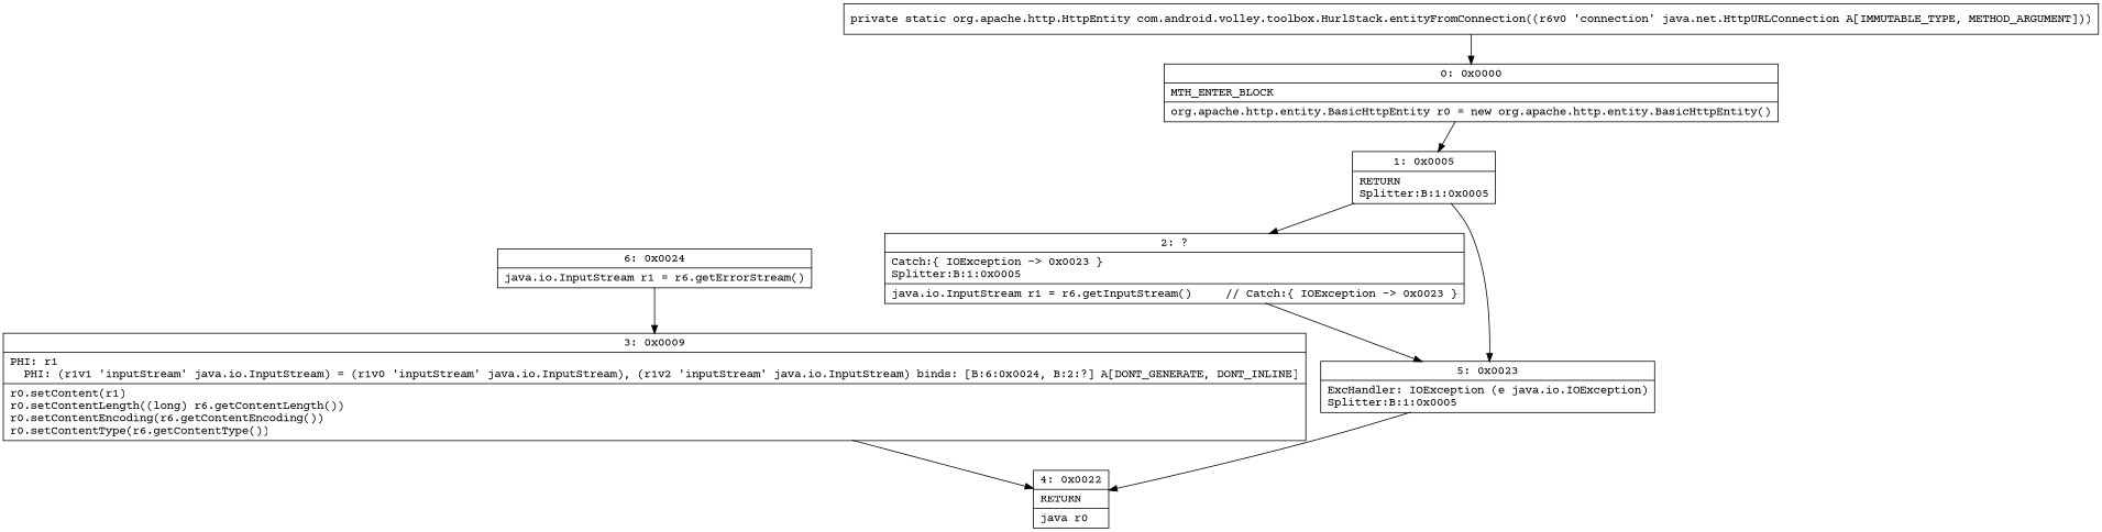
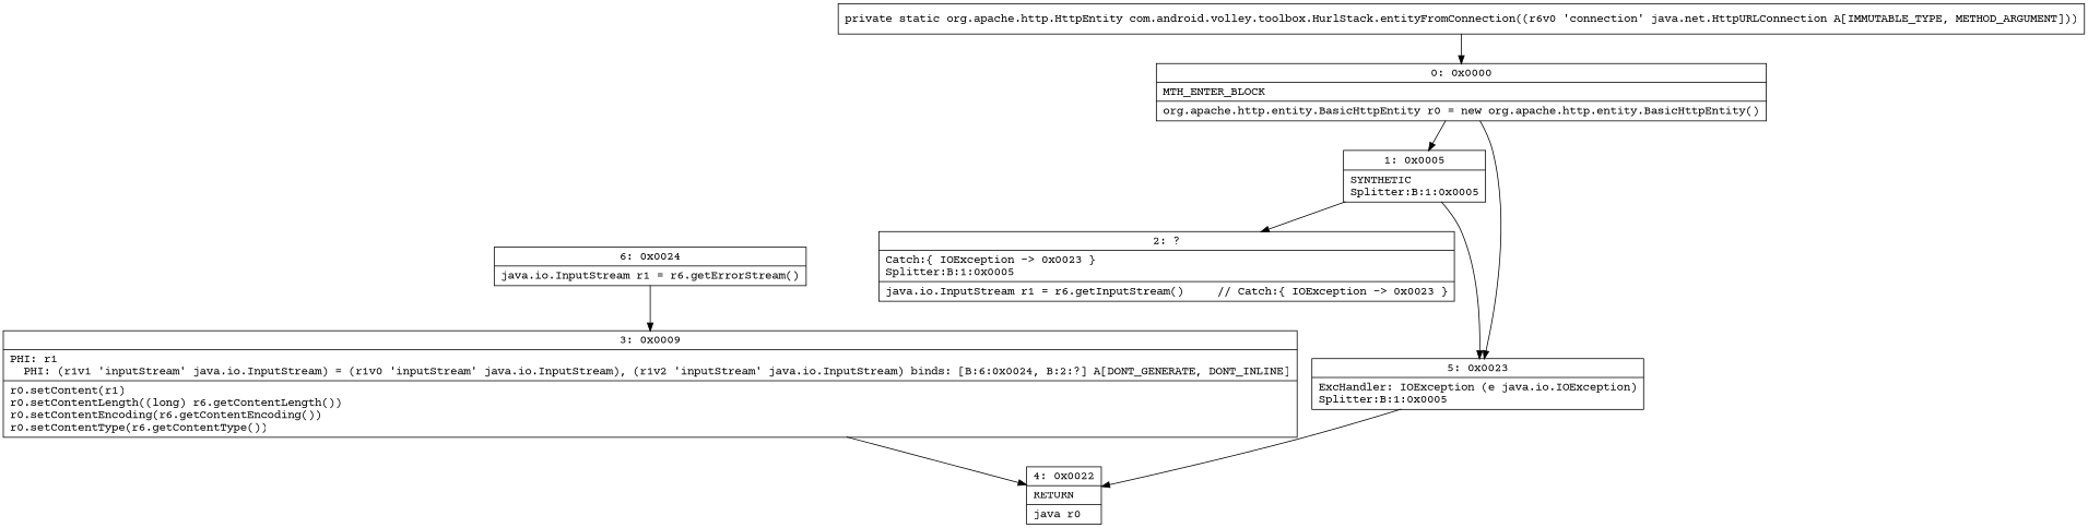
  digraph {
    fontname="Courier Prime"
    node [fontname="Courier Prime" shape=record]
    edge [fontname="Courier Prime"]
    n1 [label="{0\:\ 0x0000|MTH_ENTER_BLOCK\l|org.apache.http.entity.BasicHttpEntity r0 = new org.apache.http.entity.BasicHttpEntity()\l}"]
-   n2 [label="{1\:\ 0x0005|RETURN\lSplitter:B:1:0x0005\l}"]
+   n2 [label="{1\:\ 0x0005|SYNTHETIC\lSplitter:B:1:0x0005\l}"]
    n3 [label="{2\:\ ?|Catch:\{ IOException \-\> 0x0023 \}\lSplitter:B:1:0x0005\l|java.io.InputStream r1 = r6.getInputStream()     \/\/ Catch:\{ IOException \-\> 0x0023 \}\l}"]
    n4 [label="{5\:\ 0x0023|ExcHandler: IOException (e java.io.IOException)\lSplitter:B:1:0x0005\l}"]
    n5 [label="{4\:\ 0x0022|RETURN\l|java r0\l}"]
    n6 [label="{3\:\ 0x0009|PHI: r1 \l  PHI: (r1v1 'inputStream' java.io.InputStream) = (r1v0 'inputStream' java.io.InputStream), (r1v2 'inputStream' java.io.InputStream) binds: [B:6:0x0024, B:2:?] A[DONT_GENERATE, DONT_INLINE]\l|r0.setContent(r1)\lr0.setContentLength((long) r6.getContentLength())\lr0.setContentEncoding(r6.getContentEncoding())\lr0.setContentType(r6.getContentType())\l}"]
    n7 [label="{6\:\ 0x0024|java.io.InputStream r1 = r6.getErrorStream()\l}"]
    n8 [label="{private static org.apache.http.HttpEntity com.android.volley.toolbox.HurlStack.entityFromConnection((r6v0 'connection' java.net.HttpURLConnection A[IMMUTABLE_TYPE, METHOD_ARGUMENT])) }"]
    n1 -> n2
    n2 -> n3
    n2 -> n4
-   n3 -> n4
+   n1 -> n4
    n4 -> n5
    n6 -> n5
    n7 -> n6
    n8 -> n1
  }
